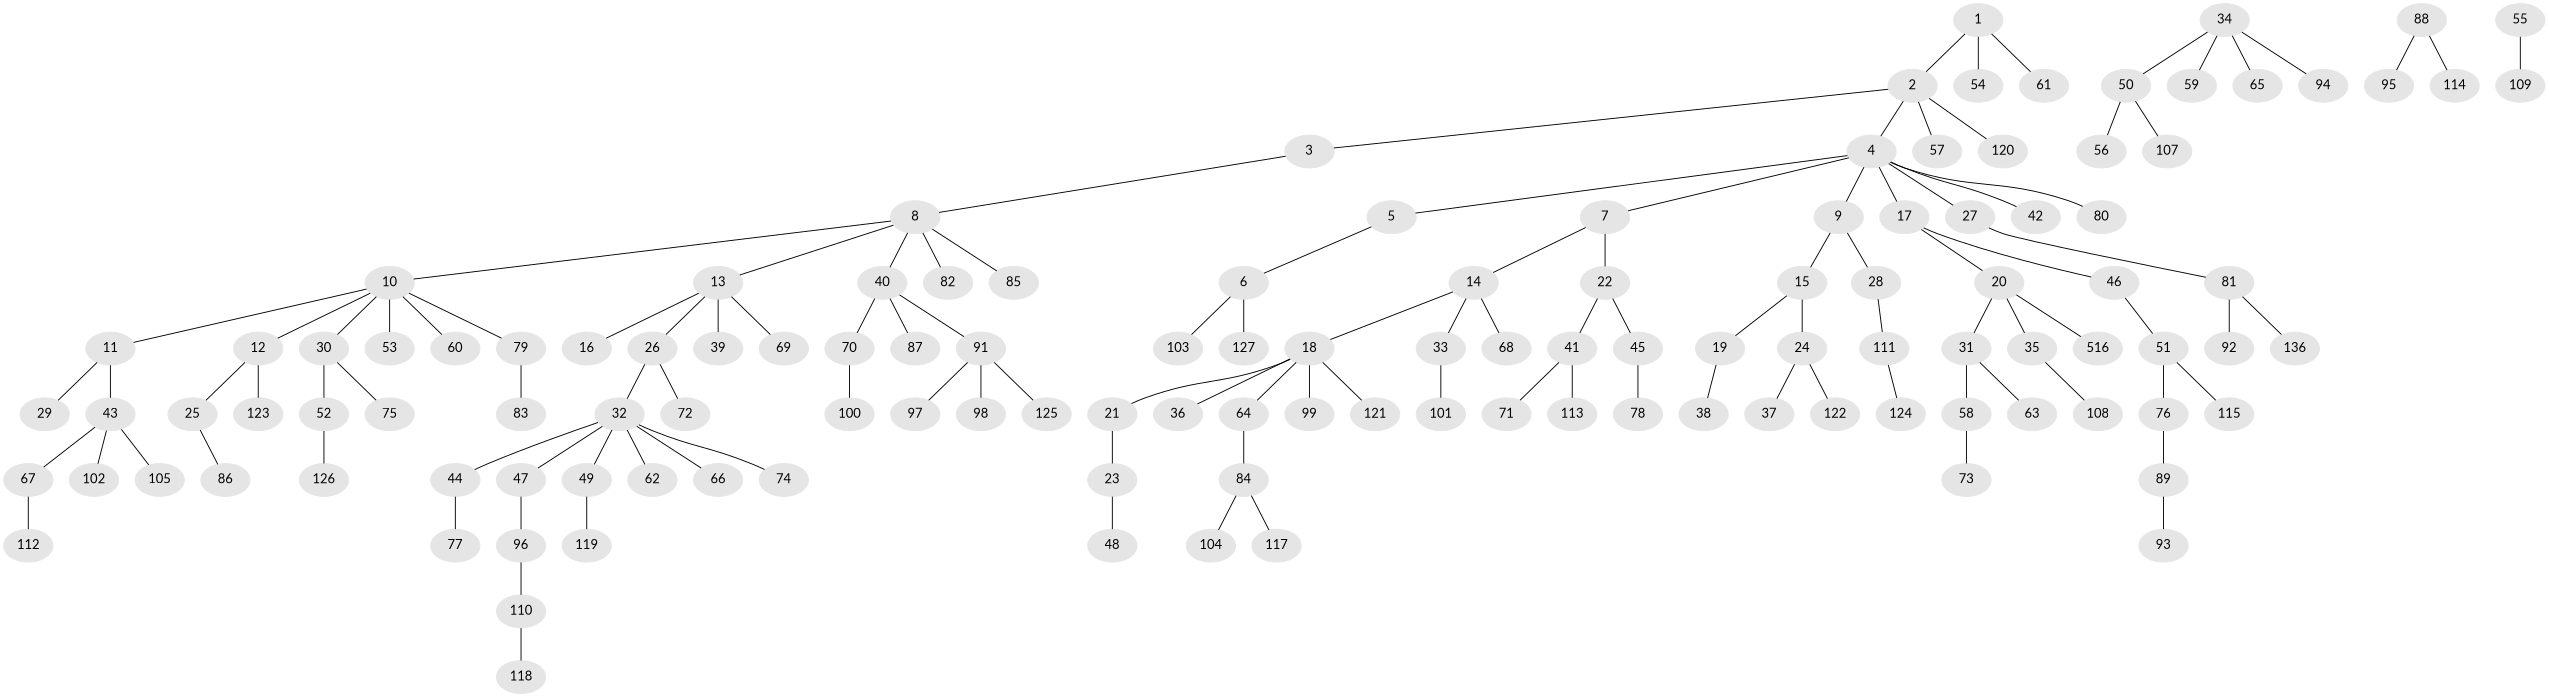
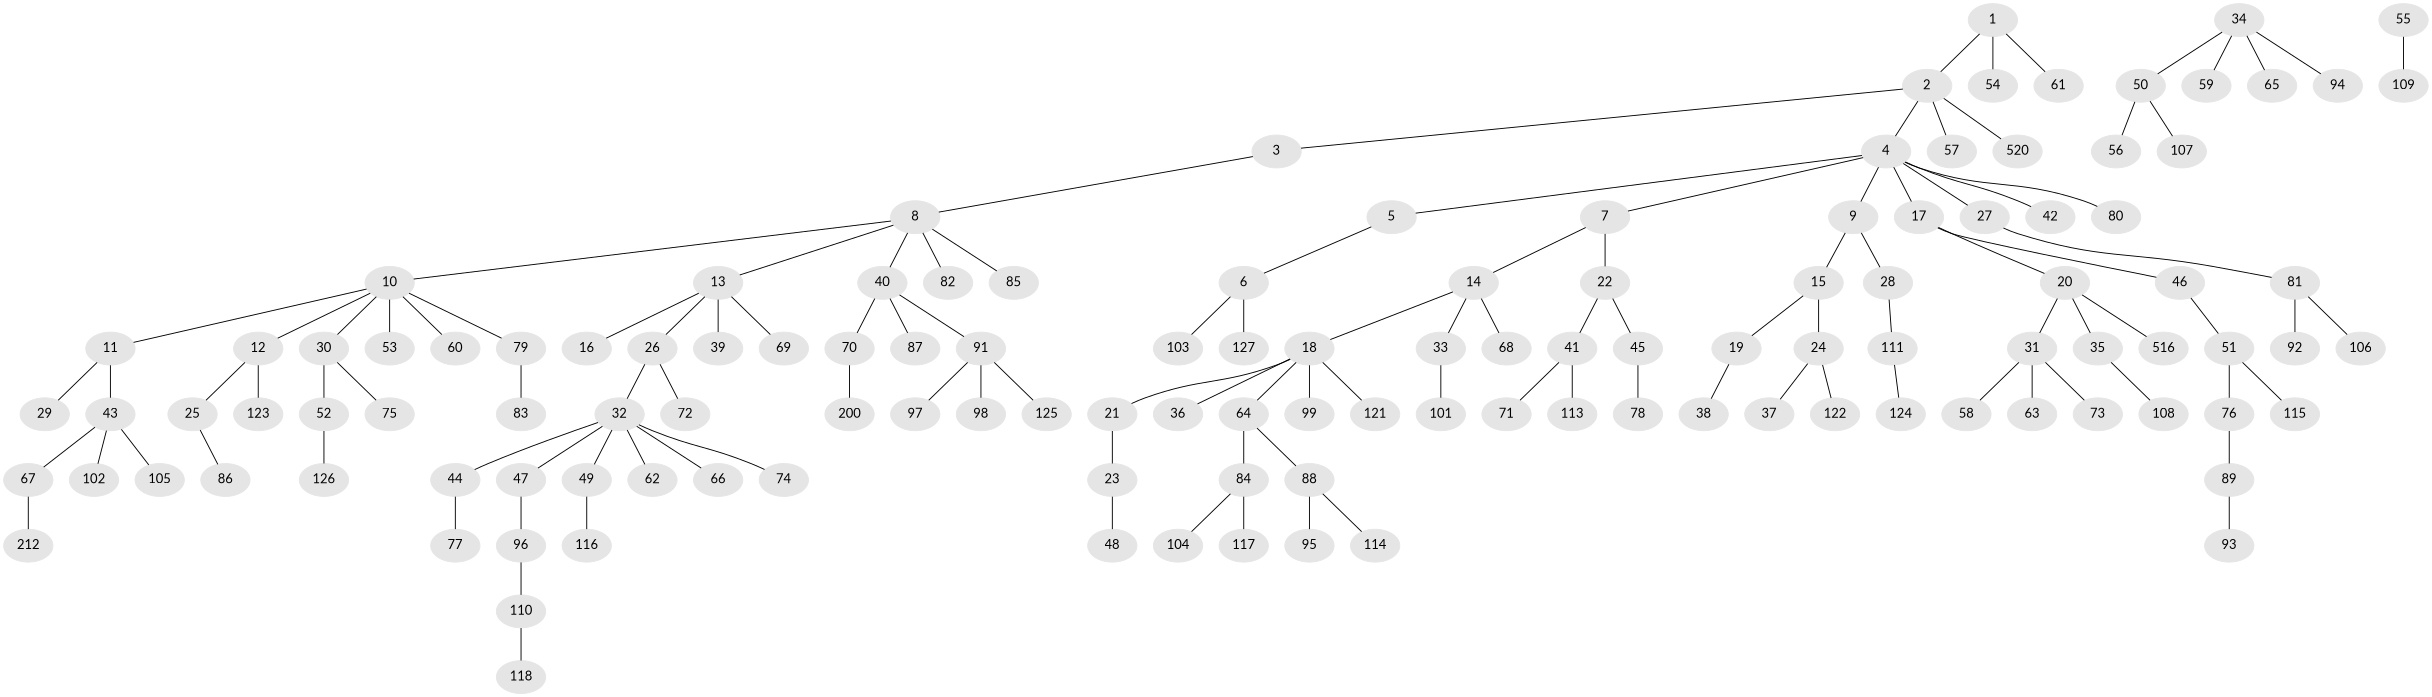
  graph {
    fontname=Lato
    node [color=gray90 fontname=Lato style=filled]
    edge [fontname=Lato]
    1
    2
    54
    61
    3
    4
    57
-   120
+   120 [label=520]
    8
    5
    7
    9
    17
    27
    42
    80
    10
    13
    40
    82
    85
    6
    14
    22
    15
    28
    20
    46
    81
    103
    127
    18
    33
    68
    41
    45
    11
    12
    30
    53
    60
    79
    16
    26
    39
    69
    70
    87
    91
    19
    24
    111
    29
    43
    25
    123
    52
    75
    83
    67
    102
    105
    86
    34
    50
    59
    65
    94
    32
    72
    21
    36
    64
    99
    121
    101
    38
    37
    122
    31
    35
    n82 [label=516]
    51
    23
    84
    88
    58
    63
    108
    48
    71
    113
    78
    44
    47
    49
    62
    66
    74
    92
-   106 [label=136]
+   106
    124
    126
    73
    77
    96
-   119
+   119 [label=116]
    56
    107
-   100
+   100 [label=200]
    97
    98
    125
-   112
+   112 [label=212]
    76
    115
    110
    55
    109
    89
    104
    117
    95
    114
    93
    118
    1 -- 2
    1 -- 54
    1 -- 61
    2 -- 3
    2 -- 4
    2 -- 57
    2 -- 120
    3 -- 8
    4 -- 5
    4 -- 7
    4 -- 9
    4 -- 17
    4 -- 27
    4 -- 42
    4 -- 80
    8 -- 10
    8 -- 13
    8 -- 40
    8 -- 82
    8 -- 85
    5 -- 6
    7 -- 14
    7 -- 22
    9 -- 15
    9 -- 28
    17 -- 20
    17 -- 46
    27 -- 81
    10 -- 11
    10 -- 12
    10 -- 30
    10 -- 53
    10 -- 60
    10 -- 79
    13 -- 16
    13 -- 26
    13 -- 39
    13 -- 69
    40 -- 70
    40 -- 87
    40 -- 91
    6 -- 103
    6 -- 127
    14 -- 18
    14 -- 33
    14 -- 68
    22 -- 41
    22 -- 45
    15 -- 19
    15 -- 24
    28 -- 111
    20 -- 31
    20 -- 35
    20 -- n82
    46 -- 51
    81 -- 92
    81 -- 106
    18 -- 21
    18 -- 36
    18 -- 64
    18 -- 99
    18 -- 121
    33 -- 101
    41 -- 71
    41 -- 113
    45 -- 78
    11 -- 29
    11 -- 43
    12 -- 25
    12 -- 123
    30 -- 52
    30 -- 75
    79 -- 83
    26 -- 32
    26 -- 72
    70 -- 100
    91 -- 97
    91 -- 98
    91 -- 125
    19 -- 38
    24 -- 37
    24 -- 122
    111 -- 124
    43 -- 67
    43 -- 102
    43 -- 105
    25 -- 86
    52 -- 126
    67 -- 112
    34 -- 50
    34 -- 59
    34 -- 65
    34 -- 94
    50 -- 56
    50 -- 107
    32 -- 44
    32 -- 47
    32 -- 49
    32 -- 62
    32 -- 66
    32 -- 74
    21 -- 23
    64 -- 84
+   64 -- 88
    31 -- 58
    31 -- 63
    35 -- 108
    51 -- 76
    51 -- 115
    23 -- 48
    84 -- 104
    84 -- 117
    88 -- 95
    88 -- 114
-   58 -- 73
+   31 -- 73
    44 -- 77
    47 -- 96
    49 -- 119
    96 -- 110
    76 -- 89
    110 -- 118
    55 -- 109
    89 -- 93
  }
